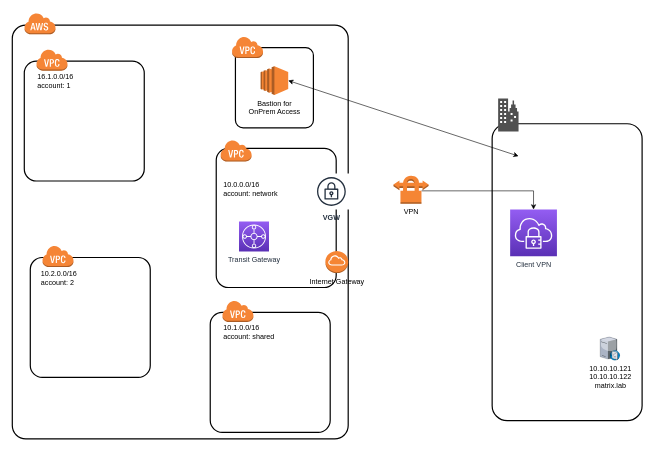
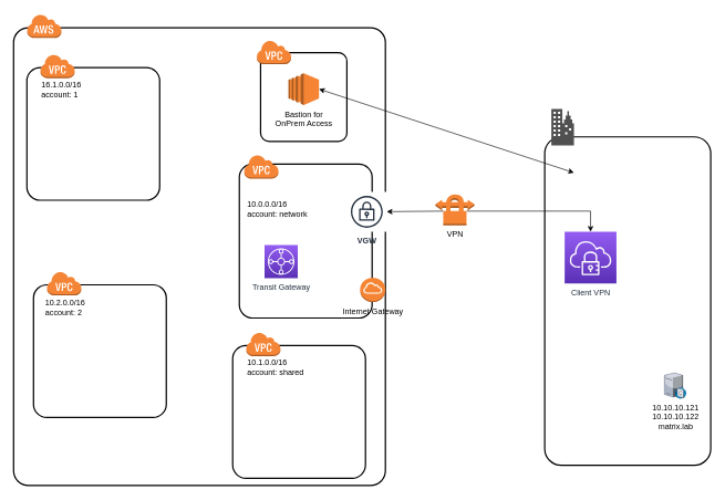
  <mxCell id="0" />
  <mxCell id="1" parent="0" />
  <mxCell id="2" value="" style="rounded=1;arcSize=4;dashed=0;strokeColor=#000000;fillColor=none;gradientColor=none;strokeWidth=2;shadow=0;comic=0;fontFamily=Verdana;fontSize=12;fontColor=#000000;html=1;" parent="1" vertex="1"><mxGeometry x="20" y="41" width="560" height="690" as="geometry" /></mxCell>
  <mxCell id="3" value="" style="rounded=1;arcSize=10;dashed=0;strokeColor=#000000;fillColor=none;gradientColor=none;strokeWidth=2;" vertex="1" parent="1"><mxGeometry x="360" y="246.5" width="200" height="232" as="geometry" /></mxCell>
  <mxCell id="4" value="" style="rounded=1;arcSize=10;dashed=0;strokeColor=#000000;fillColor=none;gradientColor=none;strokeWidth=2;" vertex="1" parent="1"><mxGeometry x="820" y="205.5" width="250" height="495" as="geometry" /></mxCell>
  <mxCell id="5" value="" style="pointerEvents=1;shadow=0;dashed=0;html=1;strokeColor=none;fillColor=#505050;labelPosition=center;verticalLabelPosition=bottom;verticalAlign=top;outlineConnect=0;align=center;shape=mxgraph.office.concepts.on_premises;" vertex="1" parent="1"><mxGeometry x="830" y="163.5" width="34" height="55" as="geometry" /></mxCell>
  <mxCell id="6" style="edgeStyle=orthogonalEdgeStyle;rounded=0;orthogonalLoop=1;jettySize=auto;html=1;exitX=0.8;exitY=0.55;exitDx=0;exitDy=0;exitPerimeter=0;" edge="1" parent="1" source="7" target="8"><mxGeometry relative="1" as="geometry" /></mxCell>
  <mxCell id="7" value="VPN&lt;br&gt;&lt;br&gt;" style="outlineConnect=0;dashed=0;verticalLabelPosition=bottom;verticalAlign=top;align=center;html=1;shape=mxgraph.aws3.vpn_connection;fillColor=#F58534;gradientColor=none;" vertex="1" parent="1"><mxGeometry x="655.5" y="291" width="58.5" height="48" as="geometry" /></mxCell>
  <mxCell id="8" value="Client VPN&lt;br&gt;&lt;br&gt;" style="outlineConnect=0;fontColor=#232F3E;gradientColor=#945DF2;gradientDirection=north;fillColor=#5A30B5;strokeColor=#ffffff;dashed=0;verticalLabelPosition=bottom;verticalAlign=top;align=center;html=1;fontSize=12;fontStyle=0;aspect=fixed;shape=mxgraph.aws4.resourceIcon;resIcon=mxgraph.aws4.client_vpn;" vertex="1" parent="1"><mxGeometry x="850" y="348.5" width="78" height="78" as="geometry" /></mxCell>
  <mxCell id="9" value="" style="dashed=0;html=1;shape=mxgraph.aws3.cloud;fillColor=#F58536;gradientColor=none;dashed=0;rounded=1;shadow=0;comic=0;strokeColor=#E6E6E6;strokeWidth=6;fontFamily=Verdana;fontSize=12;fontColor=#000000;" parent="1" vertex="1"><mxGeometry x="40" y="20.5" width="52" height="36" as="geometry" /></mxCell>
  <mxCell id="10" value="" style="rounded=1;arcSize=10;dashed=0;strokeColor=#000000;fillColor=none;gradientColor=none;strokeWidth=2;" vertex="1" parent="1"><mxGeometry x="50" y="428.5" width="200" height="200" as="geometry" /></mxCell>
  <mxCell id="11" value="" style="dashed=0;html=1;shape=mxgraph.aws3.virtual_private_cloud;fillColor=#F58536;gradientColor=none;dashed=0;" vertex="1" parent="1"><mxGeometry x="70" y="408.5" width="52" height="36" as="geometry" /></mxCell>
  <mxCell id="12" value="&lt;b&gt;VGW&lt;/b&gt;" style="outlineConnect=0;fontColor=#232F3E;gradientColor=none;strokeColor=#232F3E;fillColor=#ffffff;dashed=0;verticalLabelPosition=bottom;verticalAlign=top;align=center;html=1;fontSize=12;fontStyle=0;aspect=fixed;shape=mxgraph.aws4.resourceIcon;resIcon=mxgraph.aws4.vpn_gateway;" vertex="1" parent="1"><mxGeometry x="522" y="288.5" width="60" height="60" as="geometry" /></mxCell>
  <mxCell id="13" value="Transit Gateway" style="outlineConnect=0;fontColor=#232F3E;gradientColor=#945DF2;gradientDirection=north;fillColor=#5A30B5;strokeColor=#ffffff;dashed=0;verticalLabelPosition=bottom;verticalAlign=top;align=center;html=1;fontSize=12;fontStyle=0;aspect=fixed;shape=mxgraph.aws4.resourceIcon;resIcon=mxgraph.aws4.transit_gateway;" vertex="1" parent="1"><mxGeometry x="398" y="368.5" width="50" height="50" as="geometry" /></mxCell>
  <mxCell id="14" value="" style="group" vertex="1" connectable="0" parent="1"><mxGeometry x="386" y="60" width="136" height="152.5" as="geometry" /></mxCell>
  <mxCell id="15" value="" style="rounded=1;arcSize=10;dashed=0;strokeColor=#000000;fillColor=none;gradientColor=none;strokeWidth=2;" vertex="1" parent="14"><mxGeometry x="6" y="18.5" width="130" height="134" as="geometry" /></mxCell>
  <mxCell id="16" value="" style="dashed=0;html=1;shape=mxgraph.aws3.virtual_private_cloud;fillColor=#F58536;gradientColor=none;dashed=0;" vertex="1" parent="14"><mxGeometry width="52" height="36" as="geometry" /></mxCell>
  <mxCell id="17" value="Bastion for &lt;br&gt;OnPrem Access" style="outlineConnect=0;dashed=0;verticalLabelPosition=bottom;verticalAlign=top;align=center;html=1;shape=mxgraph.aws3.ec2;fillColor=#F58534;gradientColor=none;" vertex="1" parent="14"><mxGeometry x="48" y="49.5" width="46" height="48" as="geometry" /></mxCell>
  <mxCell id="18" value="" style="group" vertex="1" connectable="0" parent="1"><mxGeometry x="40" y="81" width="200" height="220" as="geometry" /></mxCell>
  <mxCell id="19" value="" style="rounded=1;arcSize=10;dashed=0;strokeColor=#000000;fillColor=none;gradientColor=none;strokeWidth=2;" vertex="1" parent="18"><mxGeometry y="20" width="200" height="200" as="geometry" /></mxCell>
  <mxCell id="20" value="" style="dashed=0;html=1;shape=mxgraph.aws3.virtual_private_cloud;fillColor=#F58536;gradientColor=none;dashed=0;" vertex="1" parent="18"><mxGeometry x="20" width="52" height="36" as="geometry" /></mxCell>
  <mxCell id="21" value="16.1.0.0/16&lt;br&gt;account: 1&lt;br&gt;" style="text;html=1;strokeColor=none;fillColor=none;align=left;verticalAlign=middle;whiteSpace=wrap;rounded=0;" vertex="1" parent="18"><mxGeometry x="20" y="43" width="90" height="20" as="geometry" /></mxCell>
  <mxCell id="22" value="" style="group" vertex="1" connectable="0" parent="1"><mxGeometry x="350" y="232.5" width="241" height="285.5" as="geometry" /></mxCell>
  <mxCell id="23" value="" style="dashed=0;html=1;shape=mxgraph.aws3.virtual_private_cloud;fillColor=#F58536;gradientColor=none;dashed=0;" vertex="1" parent="22"><mxGeometry x="17" width="52" height="36" as="geometry" /></mxCell>
  <mxCell id="24" value="Internet Gateway" style="outlineConnect=0;dashed=0;verticalLabelPosition=bottom;verticalAlign=top;align=center;html=1;shape=mxgraph.aws3.internet_gateway;fillColor=#F58534;gradientColor=none;" vertex="1" parent="22"><mxGeometry x="192" y="185" width="38" height="37" as="geometry" /></mxCell>
  <mxCell id="25" value="" style="shape=image;html=1;verticalAlign=top;verticalLabelPosition=bottom;labelBackgroundColor=#ffffff;imageAspect=0;aspect=fixed;image=https://cdn4.iconfinder.com/data/icons/proglyphs-free/512/Linux_-_Tux-128.png" vertex="1" parent="1"><mxGeometry x="864" y="236.5" width="46" height="46" as="geometry" /></mxCell>
  <mxCell id="26" value="" style="endArrow=classic;startArrow=classic;html=1;entryX=0;entryY=0.5;entryDx=0;entryDy=0;exitX=1;exitY=0.5;exitDx=0;exitDy=0;exitPerimeter=0;" edge="1" parent="1" source="17" target="25"><mxGeometry width="50" height="50" relative="1" as="geometry"><mxPoint x="20" y="770" as="sourcePoint" /><mxPoint x="70" y="720" as="targetPoint" /></mxGeometry></mxCell>
+ <mxCell id="27" value="" style="endArrow=classic;html=1;exitX=0.2;exitY=0.55;exitDx=0;exitDy=0;exitPerimeter=0;" edge="1" parent="1" source="7" target="12"><mxGeometry width="50" height="50" relative="1" as="geometry"><mxPoint x="20" y="770" as="sourcePoint" /><mxPoint x="70" y="720" as="targetPoint" /></mxGeometry></mxCell>
  <mxCell id="28" value="10.10.10.121&lt;br&gt;10.10.10.122&lt;br&gt;matrix.lab&lt;br&gt;&lt;br&gt;" style="verticalLabelPosition=bottom;aspect=fixed;html=1;verticalAlign=top;strokeColor=none;align=center;outlineConnect=0;shape=mxgraph.citrix.dns_server;" vertex="1" parent="1"><mxGeometry x="1000" y="560" width="33" height="40" as="geometry" /></mxCell>
  <mxCell id="29" value="10.2.0.0/16&lt;br&gt;account: 2&lt;br&gt;" style="text;html=1;strokeColor=none;fillColor=none;align=left;verticalAlign=middle;whiteSpace=wrap;rounded=0;" vertex="1" parent="1"><mxGeometry x="66" y="453" width="90" height="20" as="geometry" /></mxCell>
  <mxCell id="30" value="10.0.0.0/16&lt;br&gt;account: network&lt;br&gt;" style="text;html=1;strokeColor=none;fillColor=none;align=left;verticalAlign=middle;whiteSpace=wrap;rounded=0;" vertex="1" parent="1"><mxGeometry x="370" y="305" width="120" height="20" as="geometry" /></mxCell>
  <mxCell id="31" value="" style="group" vertex="1" connectable="0" parent="1"><mxGeometry x="350" y="500" width="200" height="220" as="geometry" /></mxCell>
  <mxCell id="32" value="" style="rounded=1;arcSize=10;dashed=0;strokeColor=#000000;fillColor=none;gradientColor=none;strokeWidth=2;" vertex="1" parent="31"><mxGeometry y="20" width="200" height="200" as="geometry" /></mxCell>
  <mxCell id="33" value="" style="dashed=0;html=1;shape=mxgraph.aws3.virtual_private_cloud;fillColor=#F58536;gradientColor=none;dashed=0;" vertex="1" parent="31"><mxGeometry x="20" width="52" height="36" as="geometry" /></mxCell>
  <mxCell id="34" value="10.1.0.0/16&lt;br&gt;account: shared&lt;br&gt;" style="text;html=1;strokeColor=none;fillColor=none;align=left;verticalAlign=middle;whiteSpace=wrap;rounded=0;" vertex="1" parent="31"><mxGeometry x="20" y="43" width="90" height="20" as="geometry" /></mxCell>
